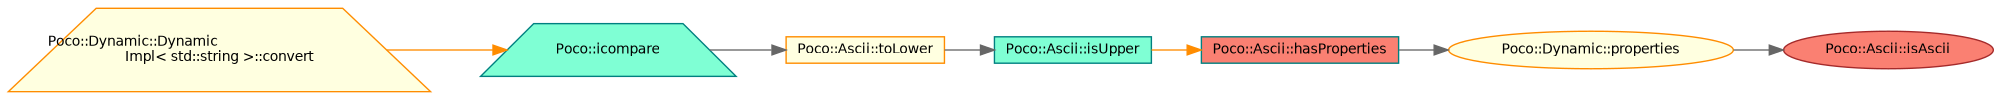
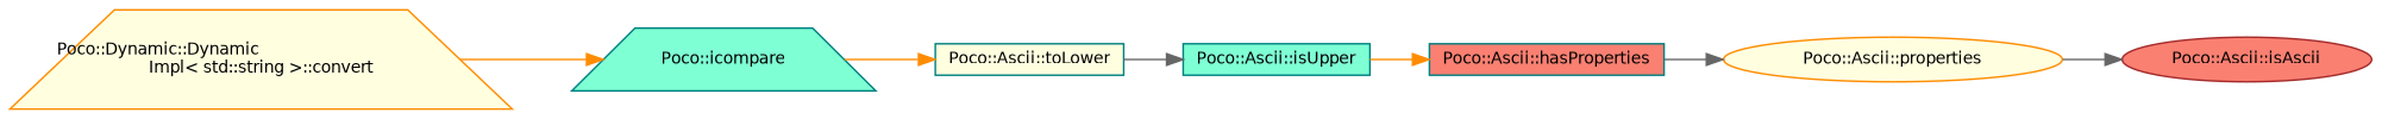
  digraph {
    rankdir=LR
    node [color=darkorange fillcolor=lightyellow fontname=Helvetica fontsize=10 shape=box style=filled]
    edge [color=darkorange fontname=Helvetica fontsize=10 labelfontname=Helvetica labelfontsize=10 style=solid]
    n1 [fontcolor=black height=0.2 label="Poco::Dynamic::Dynamic\lImpl\< std::string \>::convert" shape=trapezium width=0.4]
    n2 [color=teal fillcolor=aquamarine height=0.2 label="Poco::icompare" shape=trapezium width=0.4]
-   n3 [height=0.2 label="Poco::Ascii::toLower" width=0.4]
+   n3 [color=teal height=0.2 label="Poco::Ascii::toLower" width=0.4]
    n4 [color=teal fillcolor=aquamarine height=0.2 label="Poco::Ascii::isUpper" width=0.4]
    n5 [color=teal fillcolor=salmon height=0.2 label="Poco::Ascii::hasProperties" width=0.4]
-   n6 [height=0.2 label="Poco::Dynamic::properties" shape=ellipse width=0.4]
+   n6 [height=0.2 label="Poco::Ascii::properties" shape=ellipse width=0.4]
    n7 [color=brown fillcolor=salmon height=0.2 label="Poco::Ascii::isAscii" shape=ellipse width=0.4]
    n1 -> n2
-   n2 -> n3 [color=gray40]
+   n2 -> n3
    n3 -> n4 [color=gray40]
    n4 -> n5
    n5 -> n6 [color=gray40]
    n6 -> n7 [color=gray40]
  }
